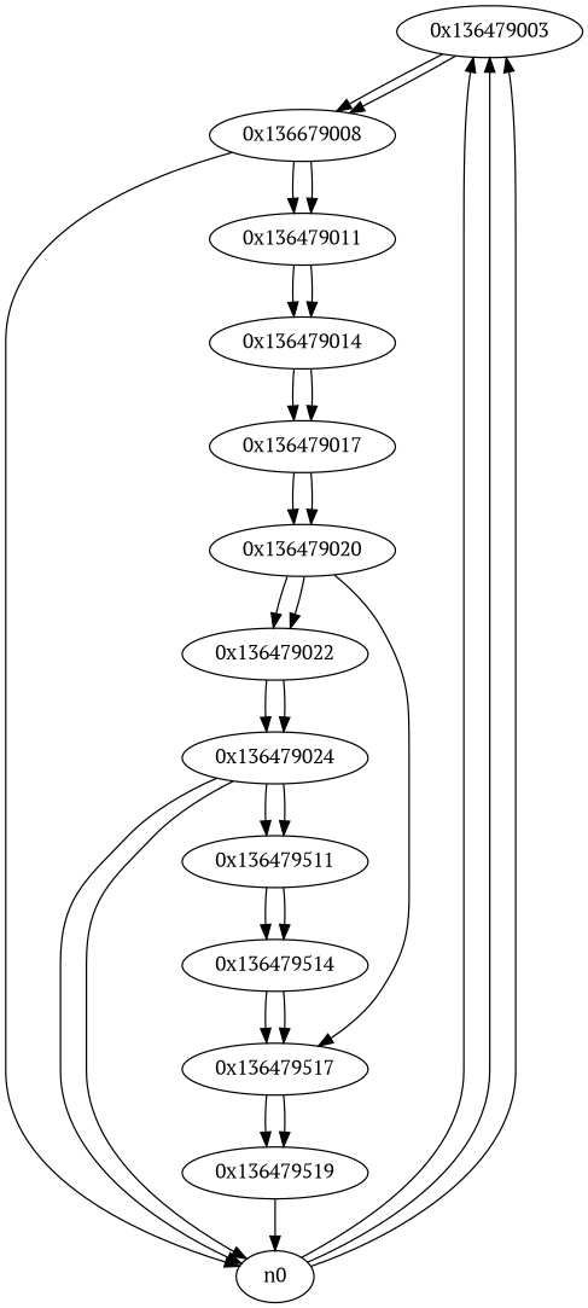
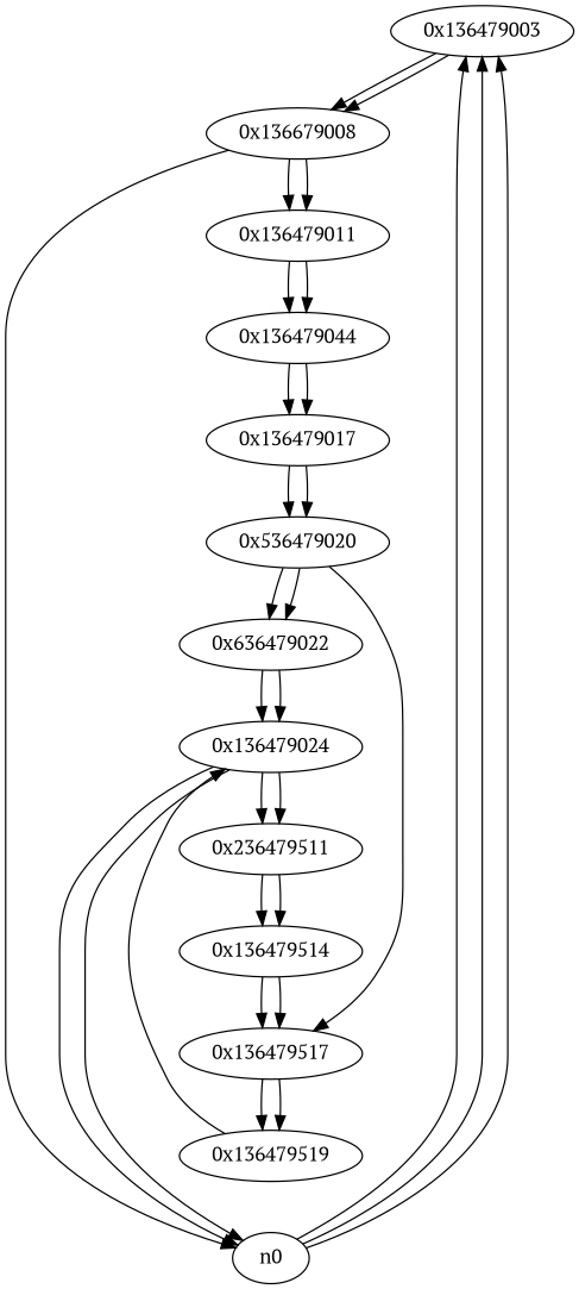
  digraph {
    fontname="PT Serif"
    node [fontname="PT Serif"]
    edge [fontname="PT Serif"]
    n1 [label="0x136479003"]
    n2 [label="0x136679008"]
    n3 [label="0x136479011"]
    n0
-   n4 [label="0x136479014"]
+   n4 [label="0x136479044"]
    n5 [label="0x136479017"]
-   n6 [label="0x136479020"]
-   n7 [label="0x136479022"]
+   n6 [label="0x536479020"]
+   n7 [label="0x636479022"]
    n11 [label="0x136479517"]
    n8 [label="0x136479024"]
-   n9 [label="0x136479511"]
+   n9 [label="0x236479511"]
    n10 [label="0x136479514"]
    n12 [label="0x136479519"]
    n1 -> n2
    n1 -> n2
    n2 -> n3
    n2 -> n3
    n2 -> n0
    n3 -> n4
    n3 -> n4
    n0 -> n1
    n0 -> n1
    n0 -> n1
    n4 -> n5
    n4 -> n5
    n5 -> n6
    n5 -> n6
    n6 -> n7
    n6 -> n7
    n6 -> n11
    n7 -> n8
    n7 -> n8
    n11 -> n12
    n11 -> n12
    n8 -> n0
    n8 -> n0
    n8 -> n9
    n8 -> n9
    n9 -> n10
    n9 -> n10
    n10 -> n11
    n10 -> n11
-   n12 -> n0
+   n12 -> n8
  }
